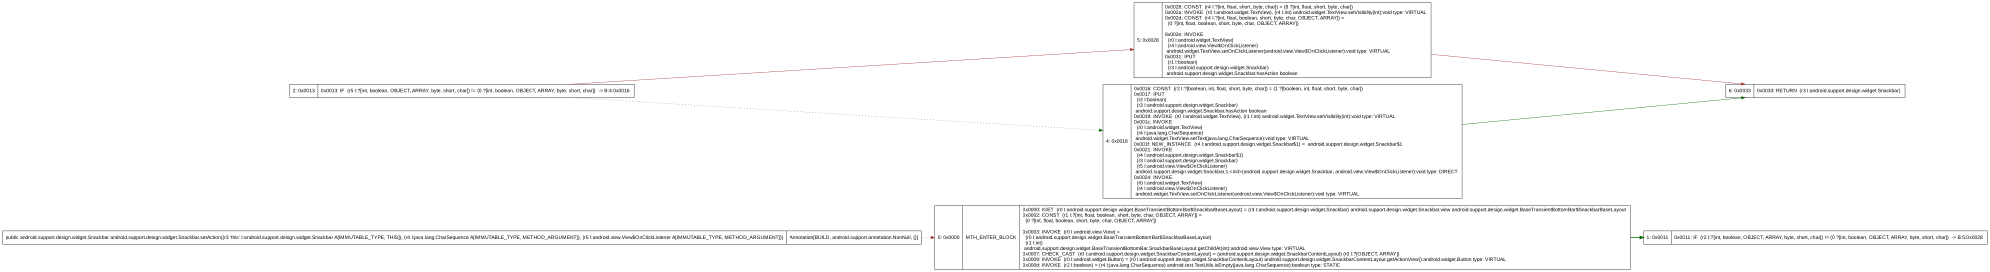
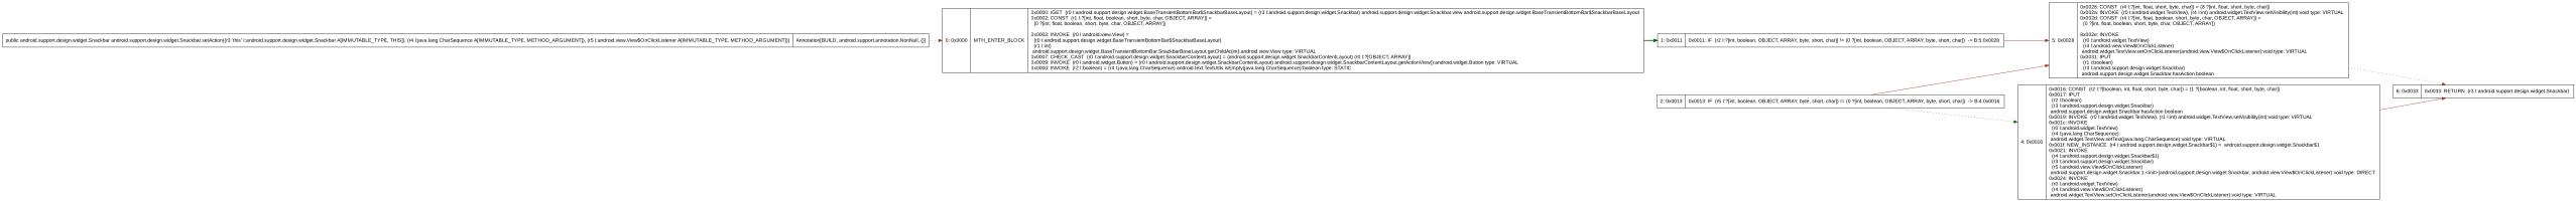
  digraph {
    fontname="Liberation Sans"
    rankdir=LR
    node [fontname="Liberation Sans" shape=record]
    edge [color=brown fontname="Liberation Sans" style=solid]
    n1 [label="{0\:\ 0x0000|MTH_ENTER_BLOCK\l|0x0000: IGET  (r0 I:android.support.design.widget.BaseTransientBottomBar$SnackbarBaseLayout) = (r3 I:android.support.design.widget.Snackbar) android.support.design.widget.Snackbar.view android.support.design.widget.BaseTransientBottomBar$SnackbarBaseLayout \l0x0002: CONST  (r1 I:?[int, float, boolean, short, byte, char, OBJECT, ARRAY]) = \l  (0 ?[int, float, boolean, short, byte, char, OBJECT, ARRAY])\l \l0x0003: INVOKE  (r0 I:android.view.View) = \l  (r0 I:android.support.design.widget.BaseTransientBottomBar$SnackbarBaseLayout)\l  (r1 I:int)\l android.support.design.widget.BaseTransientBottomBar.SnackbarBaseLayout.getChildAt(int):android.view.View type: VIRTUAL \l0x0007: CHECK_CAST  (r0 I:android.support.design.widget.SnackbarContentLayout) = (android.support.design.widget.SnackbarContentLayout) (r0 I:?[OBJECT, ARRAY]) \l0x0009: INVOKE  (r0 I:android.widget.Button) = (r0 I:android.support.design.widget.SnackbarContentLayout) android.support.design.widget.SnackbarContentLayout.getActionView():android.widget.Button type: VIRTUAL \l0x000d: INVOKE  (r2 I:boolean) = (r4 I:java.lang.CharSequence) android.text.TextUtils.isEmpty(java.lang.CharSequence):boolean type: STATIC \l}"]
    n2 [label="{1\:\ 0x0011|0x0011: IF  (r2 I:?[int, boolean, OBJECT, ARRAY, byte, short, char]) != (0 ?[int, boolean, OBJECT, ARRAY, byte, short, char])  \-\> B:5:0x0028 \l}"]
    n3 [label="{5\:\ 0x0028|0x0028: CONST  (r4 I:?[int, float, short, byte, char]) = (8 ?[int, float, short, byte, char]) \l0x002a: INVOKE  (r0 I:android.widget.TextView), (r4 I:int) android.widget.TextView.setVisibility(int):void type: VIRTUAL \l0x002d: CONST  (r4 I:?[int, float, boolean, short, byte, char, OBJECT, ARRAY]) = \l  (0 ?[int, float, boolean, short, byte, char, OBJECT, ARRAY])\l \l8x002e: INVOKE  \l  (r0 I:android.widget.TextView)\l  (r4 I:android.view.View$OnClickListener)\l android.widget.TextView.setOnClickListener(android.view.View$OnClickListener):void type: VIRTUAL \l0x0031: IPUT  \l  (r1 I:boolean)\l  (r3 I:android.support.design.widget.Snackbar)\l android.support.design.widget.Snackbar.hasAction boolean \l}"]
    n4 [label="{2\:\ 0x0013|0x0013: IF  (r5 I:?[int, boolean, OBJECT, ARRAY, byte, short, char]) != (0 ?[int, boolean, OBJECT, ARRAY, byte, short, char])  \-\> B:4:0x0016 \l}"]
    n5 [label="{4\:\ 0x0016|0x0016: CONST  (r2 I:?[boolean, int, float, short, byte, char]) = (1 ?[boolean, int, float, short, byte, char]) \l0x0017: IPUT  \l  (r2 I:boolean)\l  (r3 I:android.support.design.widget.Snackbar)\l android.support.design.widget.Snackbar.hasAction boolean \l0x0019: INVOKE  (r0 I:android.widget.TextView), (r1 I:int) android.widget.TextView.setVisibility(int):void type: VIRTUAL \l0x001c: INVOKE  \l  (r0 I:android.widget.TextView)\l  (r4 I:java.lang.CharSequence)\l android.widget.TextView.setText(java.lang.CharSequence):void type: VIRTUAL \l0x001f: NEW_INSTANCE  (r4 I:android.support.design.widget.Snackbar$1) =  android.support.design.widget.Snackbar$1 \l0x0021: INVOKE  \l  (r4 I:android.support.design.widget.Snackbar$1)\l  (r3 I:android.support.design.widget.Snackbar)\l  (r5 I:android.view.View$OnClickListener)\l android.support.design.widget.Snackbar.1.\<init\>(android.support.design.widget.Snackbar, android.view.View$OnClickListener):void type: DIRECT \l0x0024: INVOKE  \l  (r0 I:android.widget.TextView)\l  (r4 I:android.view.View$OnClickListener)\l android.widget.TextView.setOnClickListener(android.view.View$OnClickListener):void type: VIRTUAL \l}"]
    n6 [label="{6\:\ 0x0033|0x0033: RETURN  (r3 I:android.support.design.widget.Snackbar) \l}"]
    n7 [label="{public android.support.design.widget.Snackbar android.support.design.widget.Snackbar.setAction((r3 'this' I:android.support.design.widget.Snackbar A[IMMUTABLE_TYPE, THIS]), (r4 I:java.lang.CharSequence A[IMMUTABLE_TYPE, METHOD_ARGUMENT]), (r5 I:android.view.View$OnClickListener A[IMMUTABLE_TYPE, METHOD_ARGUMENT]))  | Annotation[BUILD, android.support.annotation.NonNull, \{\}]\l}"]
    n1 -> n2 [color=darkgreen style=bold]
-   n3 -> n6
+   n2 -> n3
+   n3 -> n6 [style=dotted]
    n4 -> n3
    n4 -> n5 [color=darkgreen style=dotted]
-   n5 -> n6 [color=darkgreen]
+   n5 -> n6
    n7 -> n1 [style=dotted]
  }
